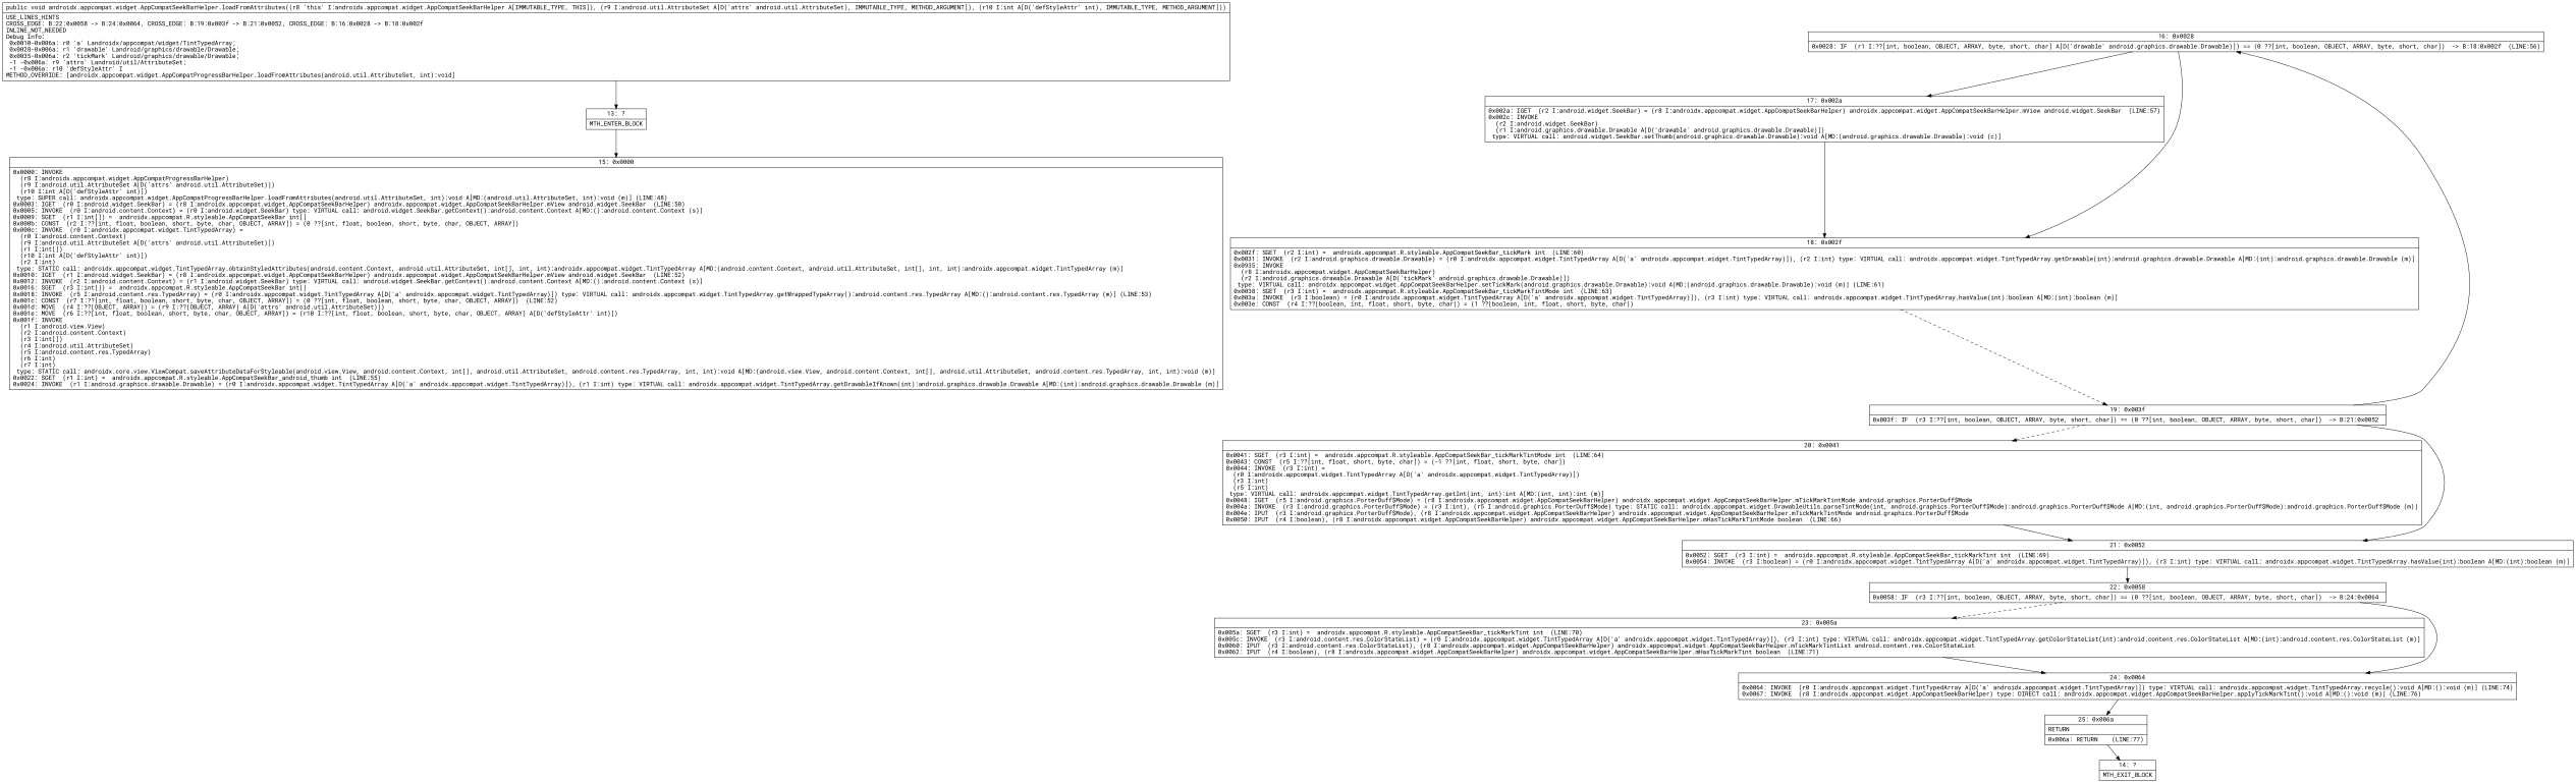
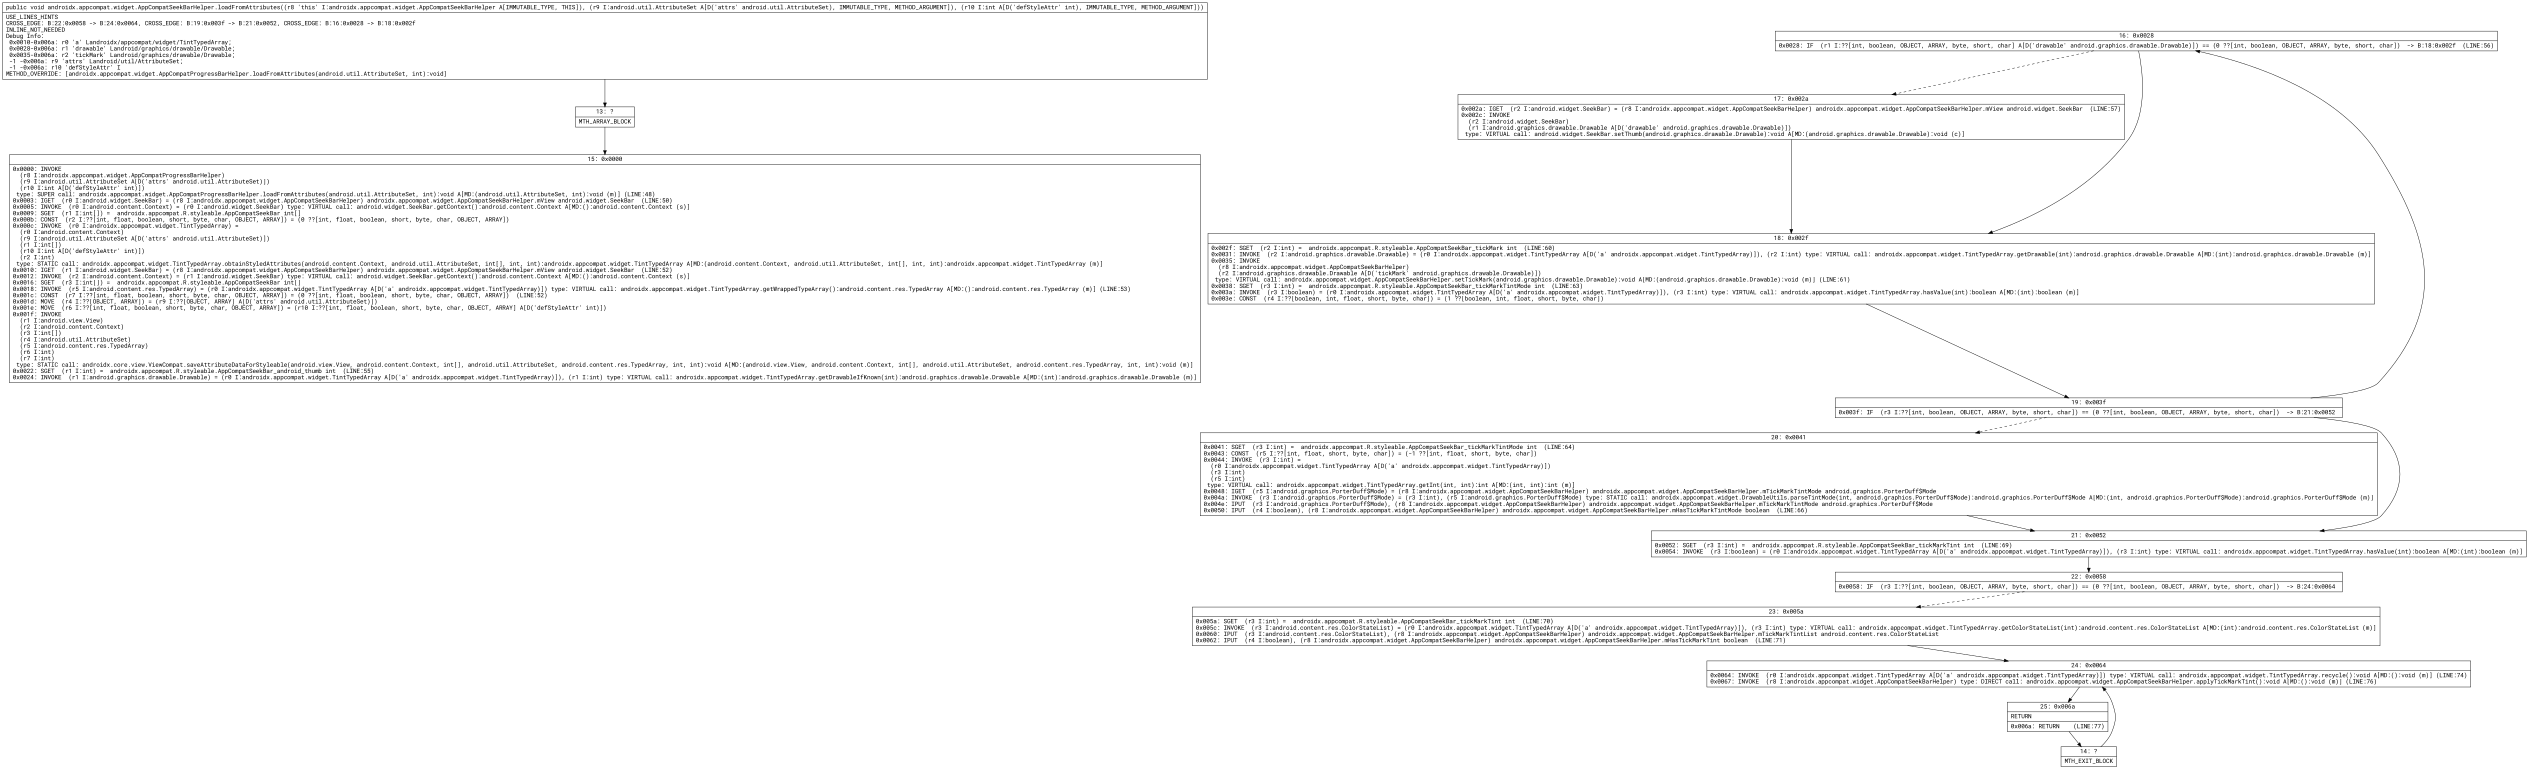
  digraph {
    fontname="Roboto Mono"
    node [fontname="Roboto Mono" shape=record]
    edge [fontname="Roboto Mono"]
-   n1 [label="{13\:\ ?|MTH_ENTER_BLOCK\l}"]
+   n1 [label="{13\:\ ?|MTH_ARRAY_BLOCK\l}"]
    n2 [label="{15\:\ 0x0000|0x0000: INVOKE  \l  (r8 I:androidx.appcompat.widget.AppCompatProgressBarHelper)\l  (r9 I:android.util.AttributeSet A[D('attrs' android.util.AttributeSet)])\l  (r10 I:int A[D('defStyleAttr' int)])\l type: SUPER call: androidx.appcompat.widget.AppCompatProgressBarHelper.loadFromAttributes(android.util.AttributeSet, int):void A[MD:(android.util.AttributeSet, int):void (m)] (LINE:48)\l0x0003: IGET  (r0 I:android.widget.SeekBar) = (r8 I:androidx.appcompat.widget.AppCompatSeekBarHelper) androidx.appcompat.widget.AppCompatSeekBarHelper.mView android.widget.SeekBar  (LINE:50)\l0x0005: INVOKE  (r0 I:android.content.Context) = (r0 I:android.widget.SeekBar) type: VIRTUAL call: android.widget.SeekBar.getContext():android.content.Context A[MD:():android.content.Context (s)]\l0x0009: SGET  (r1 I:int[]) =  androidx.appcompat.R.styleable.AppCompatSeekBar int[] \l0x000b: CONST  (r2 I:??[int, float, boolean, short, byte, char, OBJECT, ARRAY]) = (0 ??[int, float, boolean, short, byte, char, OBJECT, ARRAY]) \l0x000c: INVOKE  (r0 I:androidx.appcompat.widget.TintTypedArray) = \l  (r0 I:android.content.Context)\l  (r9 I:android.util.AttributeSet A[D('attrs' android.util.AttributeSet)])\l  (r1 I:int[])\l  (r10 I:int A[D('defStyleAttr' int)])\l  (r2 I:int)\l type: STATIC call: androidx.appcompat.widget.TintTypedArray.obtainStyledAttributes(android.content.Context, android.util.AttributeSet, int[], int, int):androidx.appcompat.widget.TintTypedArray A[MD:(android.content.Context, android.util.AttributeSet, int[], int, int):androidx.appcompat.widget.TintTypedArray (m)]\l0x0010: IGET  (r1 I:android.widget.SeekBar) = (r8 I:androidx.appcompat.widget.AppCompatSeekBarHelper) androidx.appcompat.widget.AppCompatSeekBarHelper.mView android.widget.SeekBar  (LINE:52)\l0x0012: INVOKE  (r2 I:android.content.Context) = (r1 I:android.widget.SeekBar) type: VIRTUAL call: android.widget.SeekBar.getContext():android.content.Context A[MD:():android.content.Context (s)]\l0x0016: SGET  (r3 I:int[]) =  androidx.appcompat.R.styleable.AppCompatSeekBar int[] \l0x0018: INVOKE  (r5 I:android.content.res.TypedArray) = (r0 I:androidx.appcompat.widget.TintTypedArray A[D('a' androidx.appcompat.widget.TintTypedArray)]) type: VIRTUAL call: androidx.appcompat.widget.TintTypedArray.getWrappedTypeArray():android.content.res.TypedArray A[MD:():android.content.res.TypedArray (m)] (LINE:53)\l0x001c: CONST  (r7 I:??[int, float, boolean, short, byte, char, OBJECT, ARRAY]) = (0 ??[int, float, boolean, short, byte, char, OBJECT, ARRAY])  (LINE:52)\l0x001d: MOVE  (r4 I:??[OBJECT, ARRAY]) = (r9 I:??[OBJECT, ARRAY] A[D('attrs' android.util.AttributeSet)]) \l0x001e: MOVE  (r6 I:??[int, float, boolean, short, byte, char, OBJECT, ARRAY]) = (r10 I:??[int, float, boolean, short, byte, char, OBJECT, ARRAY] A[D('defStyleAttr' int)]) \l0x001f: INVOKE  \l  (r1 I:android.view.View)\l  (r2 I:android.content.Context)\l  (r3 I:int[])\l  (r4 I:android.util.AttributeSet)\l  (r5 I:android.content.res.TypedArray)\l  (r6 I:int)\l  (r7 I:int)\l type: STATIC call: androidx.core.view.ViewCompat.saveAttributeDataForStyleable(android.view.View, android.content.Context, int[], android.util.AttributeSet, android.content.res.TypedArray, int, int):void A[MD:(android.view.View, android.content.Context, int[], android.util.AttributeSet, android.content.res.TypedArray, int, int):void (m)]\l0x0022: SGET  (r1 I:int) =  androidx.appcompat.R.styleable.AppCompatSeekBar_android_thumb int  (LINE:55)\l0x0024: INVOKE  (r1 I:android.graphics.drawable.Drawable) = (r0 I:androidx.appcompat.widget.TintTypedArray A[D('a' androidx.appcompat.widget.TintTypedArray)]), (r1 I:int) type: VIRTUAL call: androidx.appcompat.widget.TintTypedArray.getDrawableIfKnown(int):android.graphics.drawable.Drawable A[MD:(int):android.graphics.drawable.Drawable (m)]\l}"]
    n3 [label="{16\:\ 0x0028|0x0028: IF  (r1 I:??[int, boolean, OBJECT, ARRAY, byte, short, char] A[D('drawable' android.graphics.drawable.Drawable)]) == (0 ??[int, boolean, OBJECT, ARRAY, byte, short, char])  \-\> B:18:0x002f  (LINE:56)\l}"]
    n4 [label="{17\:\ 0x002a|0x002a: IGET  (r2 I:android.widget.SeekBar) = (r8 I:androidx.appcompat.widget.AppCompatSeekBarHelper) androidx.appcompat.widget.AppCompatSeekBarHelper.mView android.widget.SeekBar  (LINE:57)\l0x002c: INVOKE  \l  (r2 I:android.widget.SeekBar)\l  (r1 I:android.graphics.drawable.Drawable A[D('drawable' android.graphics.drawable.Drawable)])\l type: VIRTUAL call: android.widget.SeekBar.setThumb(android.graphics.drawable.Drawable):void A[MD:(android.graphics.drawable.Drawable):void (c)]\l}"]
-   n5 [label="{18\:\ 0x002f|0x002f: SGET  (r2 I:int) =  androidx.appcompat.R.styleable.AppCompatSeekBar_tickMark int  (LINE:60)\l0x0031: INVOKE  (r2 I:android.graphics.drawable.Drawable) = (r0 I:androidx.appcompat.widget.TintTypedArray A[D('a' androidx.appcompat.widget.TintTypedArray)]), (r2 I:int) type: VIRTUAL call: androidx.appcompat.widget.TintTypedArray.getDrawable(int):android.graphics.drawable.Drawable A[MD:(int):android.graphics.drawable.Drawable (m)]\l0x0935: INVOKE  \l  (r8 I:androidx.appcompat.widget.AppCompatSeekBarHelper)\l  (r2 I:android.graphics.drawable.Drawable A[D('tickMark' android.graphics.drawable.Drawable)])\l type: VIRTUAL call: androidx.appcompat.widget.AppCompatSeekBarHelper.setTickMark(android.graphics.drawable.Drawable):void A[MD:(android.graphics.drawable.Drawable):void (m)] (LINE:61)\l0x0038: SGET  (r3 I:int) =  androidx.appcompat.R.styleable.AppCompatSeekBar_tickMarkTintMode int  (LINE:63)\l0x003a: INVOKE  (r3 I:boolean) = (r0 I:androidx.appcompat.widget.TintTypedArray A[D('a' androidx.appcompat.widget.TintTypedArray)]), (r3 I:int) type: VIRTUAL call: androidx.appcompat.widget.TintTypedArray.hasValue(int):boolean A[MD:(int):boolean (m)]\l0x003e: CONST  (r4 I:??[boolean, int, float, short, byte, char]) = (1 ??[boolean, int, float, short, byte, char]) \l}"]
+   n5 [label="{18\:\ 0x002f|0x002f: SGET  (r2 I:int) =  androidx.appcompat.R.styleable.AppCompatSeekBar_tickMark int  (LINE:60)\l0x0031: INVOKE  (r2 I:android.graphics.drawable.Drawable) = (r0 I:androidx.appcompat.widget.TintTypedArray A[D('a' androidx.appcompat.widget.TintTypedArray)]), (r2 I:int) type: VIRTUAL call: androidx.appcompat.widget.TintTypedArray.getDrawable(int):android.graphics.drawable.Drawable A[MD:(int):android.graphics.drawable.Drawable (m)]\l0x0035: INVOKE  \l  (r8 I:androidx.appcompat.widget.AppCompatSeekBarHelper)\l  (r2 I:android.graphics.drawable.Drawable A[D('tickMark' android.graphics.drawable.Drawable)])\l type: VIRTUAL call: androidx.appcompat.widget.AppCompatSeekBarHelper.setTickMark(android.graphics.drawable.Drawable):void A[MD:(android.graphics.drawable.Drawable):void (m)] (LINE:61)\l0x0038: SGET  (r3 I:int) =  androidx.appcompat.R.styleable.AppCompatSeekBar_tickMarkTintMode int  (LINE:63)\l0x003a: INVOKE  (r3 I:boolean) = (r0 I:androidx.appcompat.widget.TintTypedArray A[D('a' androidx.appcompat.widget.TintTypedArray)]), (r3 I:int) type: VIRTUAL call: androidx.appcompat.widget.TintTypedArray.hasValue(int):boolean A[MD:(int):boolean (m)]\l0x003e: CONST  (r4 I:??[boolean, int, float, short, byte, char]) = (1 ??[boolean, int, float, short, byte, char]) \l}"]
    n6 [label="{19\:\ 0x003f|0x003f: IF  (r3 I:??[int, boolean, OBJECT, ARRAY, byte, short, char]) == (0 ??[int, boolean, OBJECT, ARRAY, byte, short, char])  \-\> B:21:0x0052 \l}"]
    n7 [label="{20\:\ 0x0041|0x0041: SGET  (r3 I:int) =  androidx.appcompat.R.styleable.AppCompatSeekBar_tickMarkTintMode int  (LINE:64)\l0x0043: CONST  (r5 I:??[int, float, short, byte, char]) = (\-1 ??[int, float, short, byte, char]) \l0x0044: INVOKE  (r3 I:int) = \l  (r0 I:androidx.appcompat.widget.TintTypedArray A[D('a' androidx.appcompat.widget.TintTypedArray)])\l  (r3 I:int)\l  (r5 I:int)\l type: VIRTUAL call: androidx.appcompat.widget.TintTypedArray.getInt(int, int):int A[MD:(int, int):int (m)]\l0x0048: IGET  (r5 I:android.graphics.PorterDuff$Mode) = (r8 I:androidx.appcompat.widget.AppCompatSeekBarHelper) androidx.appcompat.widget.AppCompatSeekBarHelper.mTickMarkTintMode android.graphics.PorterDuff$Mode \l0x004a: INVOKE  (r3 I:android.graphics.PorterDuff$Mode) = (r3 I:int), (r5 I:android.graphics.PorterDuff$Mode) type: STATIC call: androidx.appcompat.widget.DrawableUtils.parseTintMode(int, android.graphics.PorterDuff$Mode):android.graphics.PorterDuff$Mode A[MD:(int, android.graphics.PorterDuff$Mode):android.graphics.PorterDuff$Mode (m)]\l0x004e: IPUT  (r3 I:android.graphics.PorterDuff$Mode), (r8 I:androidx.appcompat.widget.AppCompatSeekBarHelper) androidx.appcompat.widget.AppCompatSeekBarHelper.mTickMarkTintMode android.graphics.PorterDuff$Mode \l0x0050: IPUT  (r4 I:boolean), (r8 I:androidx.appcompat.widget.AppCompatSeekBarHelper) androidx.appcompat.widget.AppCompatSeekBarHelper.mHasTickMarkTintMode boolean  (LINE:66)\l}"]
    n8 [label="{21\:\ 0x0052|0x0052: SGET  (r3 I:int) =  androidx.appcompat.R.styleable.AppCompatSeekBar_tickMarkTint int  (LINE:69)\l0x0054: INVOKE  (r3 I:boolean) = (r0 I:androidx.appcompat.widget.TintTypedArray A[D('a' androidx.appcompat.widget.TintTypedArray)]), (r3 I:int) type: VIRTUAL call: androidx.appcompat.widget.TintTypedArray.hasValue(int):boolean A[MD:(int):boolean (m)]\l}"]
    n9 [label="{22\:\ 0x0058|0x0058: IF  (r3 I:??[int, boolean, OBJECT, ARRAY, byte, short, char]) == (0 ??[int, boolean, OBJECT, ARRAY, byte, short, char])  \-\> B:24:0x0064 \l}"]
    n10 [label="{23\:\ 0x005a|0x005a: SGET  (r3 I:int) =  androidx.appcompat.R.styleable.AppCompatSeekBar_tickMarkTint int  (LINE:70)\l0x005c: INVOKE  (r3 I:android.content.res.ColorStateList) = (r0 I:androidx.appcompat.widget.TintTypedArray A[D('a' androidx.appcompat.widget.TintTypedArray)]), (r3 I:int) type: VIRTUAL call: androidx.appcompat.widget.TintTypedArray.getColorStateList(int):android.content.res.ColorStateList A[MD:(int):android.content.res.ColorStateList (m)]\l0x0060: IPUT  (r3 I:android.content.res.ColorStateList), (r8 I:androidx.appcompat.widget.AppCompatSeekBarHelper) androidx.appcompat.widget.AppCompatSeekBarHelper.mTickMarkTintList android.content.res.ColorStateList \l0x0062: IPUT  (r4 I:boolean), (r8 I:androidx.appcompat.widget.AppCompatSeekBarHelper) androidx.appcompat.widget.AppCompatSeekBarHelper.mHasTickMarkTint boolean  (LINE:71)\l}"]
    n11 [label="{24\:\ 0x0064|0x0064: INVOKE  (r0 I:androidx.appcompat.widget.TintTypedArray A[D('a' androidx.appcompat.widget.TintTypedArray)]) type: VIRTUAL call: androidx.appcompat.widget.TintTypedArray.recycle():void A[MD:():void (m)] (LINE:74)\l0x0067: INVOKE  (r8 I:androidx.appcompat.widget.AppCompatSeekBarHelper) type: DIRECT call: androidx.appcompat.widget.AppCompatSeekBarHelper.applyTickMarkTint():void A[MD:():void (m)] (LINE:76)\l}"]
    n12 [label="{25\:\ 0x006a|RETURN\l|0x006a: RETURN    (LINE:77)\l}"]
    n13 [label="{14\:\ ?|MTH_EXIT_BLOCK\l}"]
    n14 [label="{public void androidx.appcompat.widget.AppCompatSeekBarHelper.loadFromAttributes((r8 'this' I:androidx.appcompat.widget.AppCompatSeekBarHelper A[IMMUTABLE_TYPE, THIS]), (r9 I:android.util.AttributeSet A[D('attrs' android.util.AttributeSet), IMMUTABLE_TYPE, METHOD_ARGUMENT]), (r10 I:int A[D('defStyleAttr' int), IMMUTABLE_TYPE, METHOD_ARGUMENT]))  | USE_LINES_HINTS\lCROSS_EDGE: B:22:0x0058 \-\> B:24:0x0064, CROSS_EDGE: B:19:0x003f \-\> B:21:0x0052, CROSS_EDGE: B:16:0x0028 \-\> B:18:0x002f\lINLINE_NOT_NEEDED\lDebug Info:\l  0x0010\-0x006a: r0 'a' Landroidx\/appcompat\/widget\/TintTypedArray;\l  0x0028\-0x006a: r1 'drawable' Landroid\/graphics\/drawable\/Drawable;\l  0x0035\-0x006a: r2 'tickMark' Landroid\/graphics\/drawable\/Drawable;\l  \-1 \-0x006a: r9 'attrs' Landroid\/util\/AttributeSet;\l  \-1 \-0x006a: r10 'defStyleAttr' I\lMETHOD_OVERRIDE: [androidx.appcompat.widget.AppCompatProgressBarHelper.loadFromAttributes(android.util.AttributeSet, int):void]\l}"]
    n1 -> n2
-   n3 -> n4 [style=solid]
+   n3 -> n4 [style=dashed]
    n3 -> n5
    n4 -> n5
-   n5 -> n6 [style=dashed]
+   n5 -> n6
    n6 -> n3
    n6 -> n7 [style=dashed]
    n6 -> n8
    n7 -> n8
    n8 -> n9
    n9 -> n10 [style=dashed]
-   n9 -> n11
+   n13 -> n11
    n10 -> n11
    n11 -> n12
    n12 -> n13
    n14 -> n1
  }
